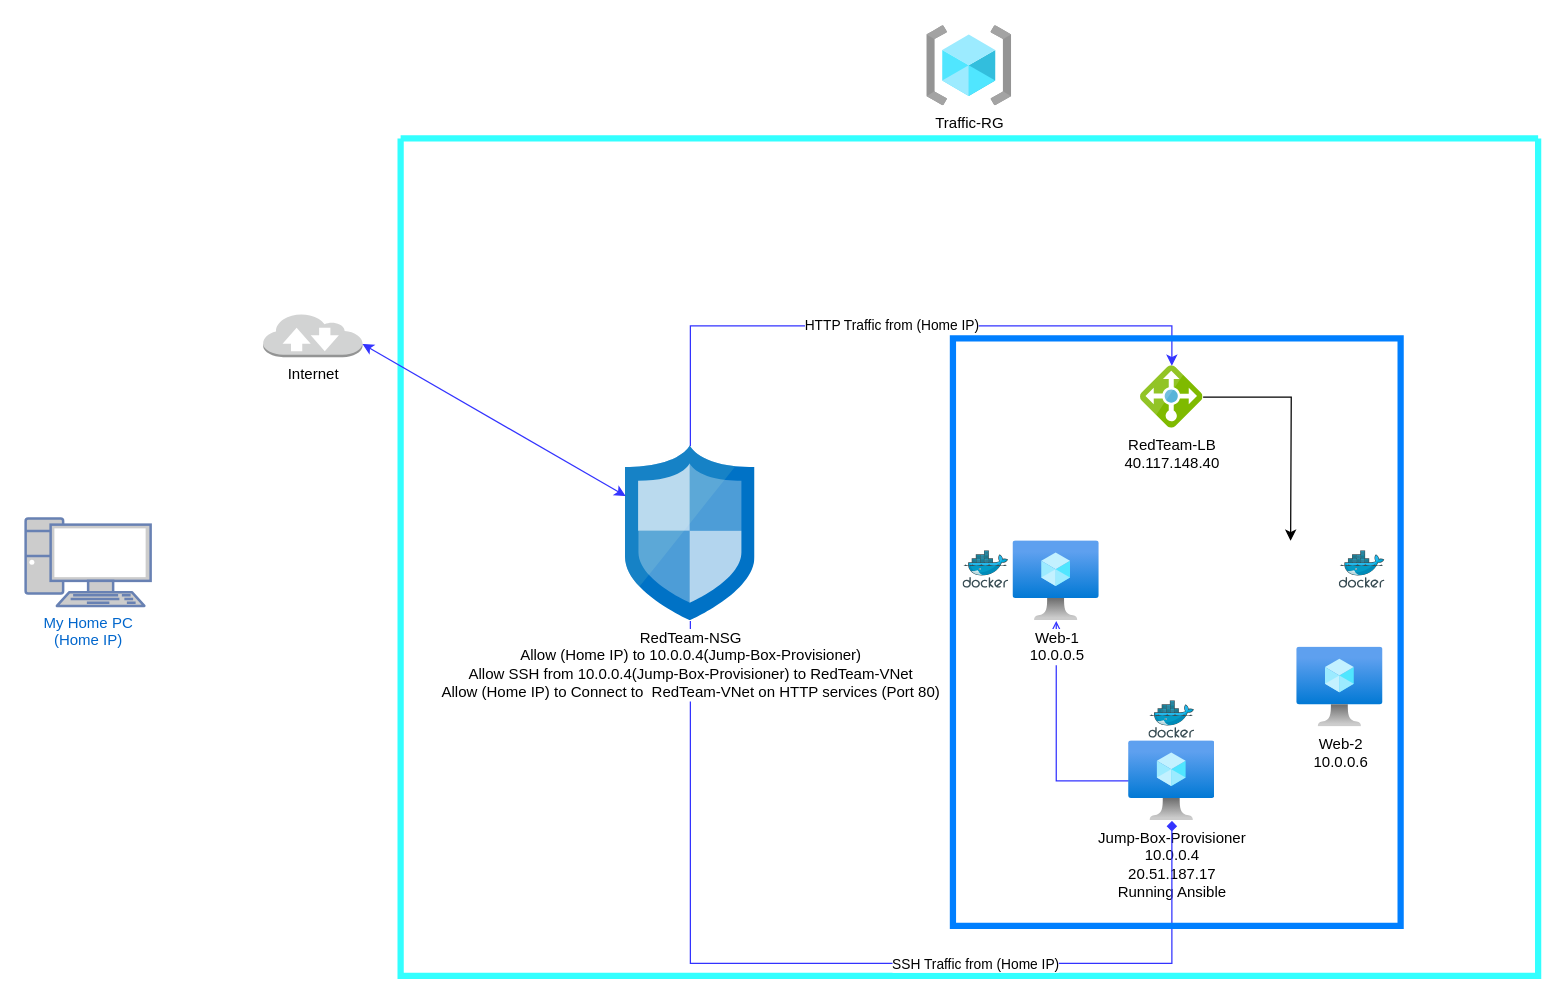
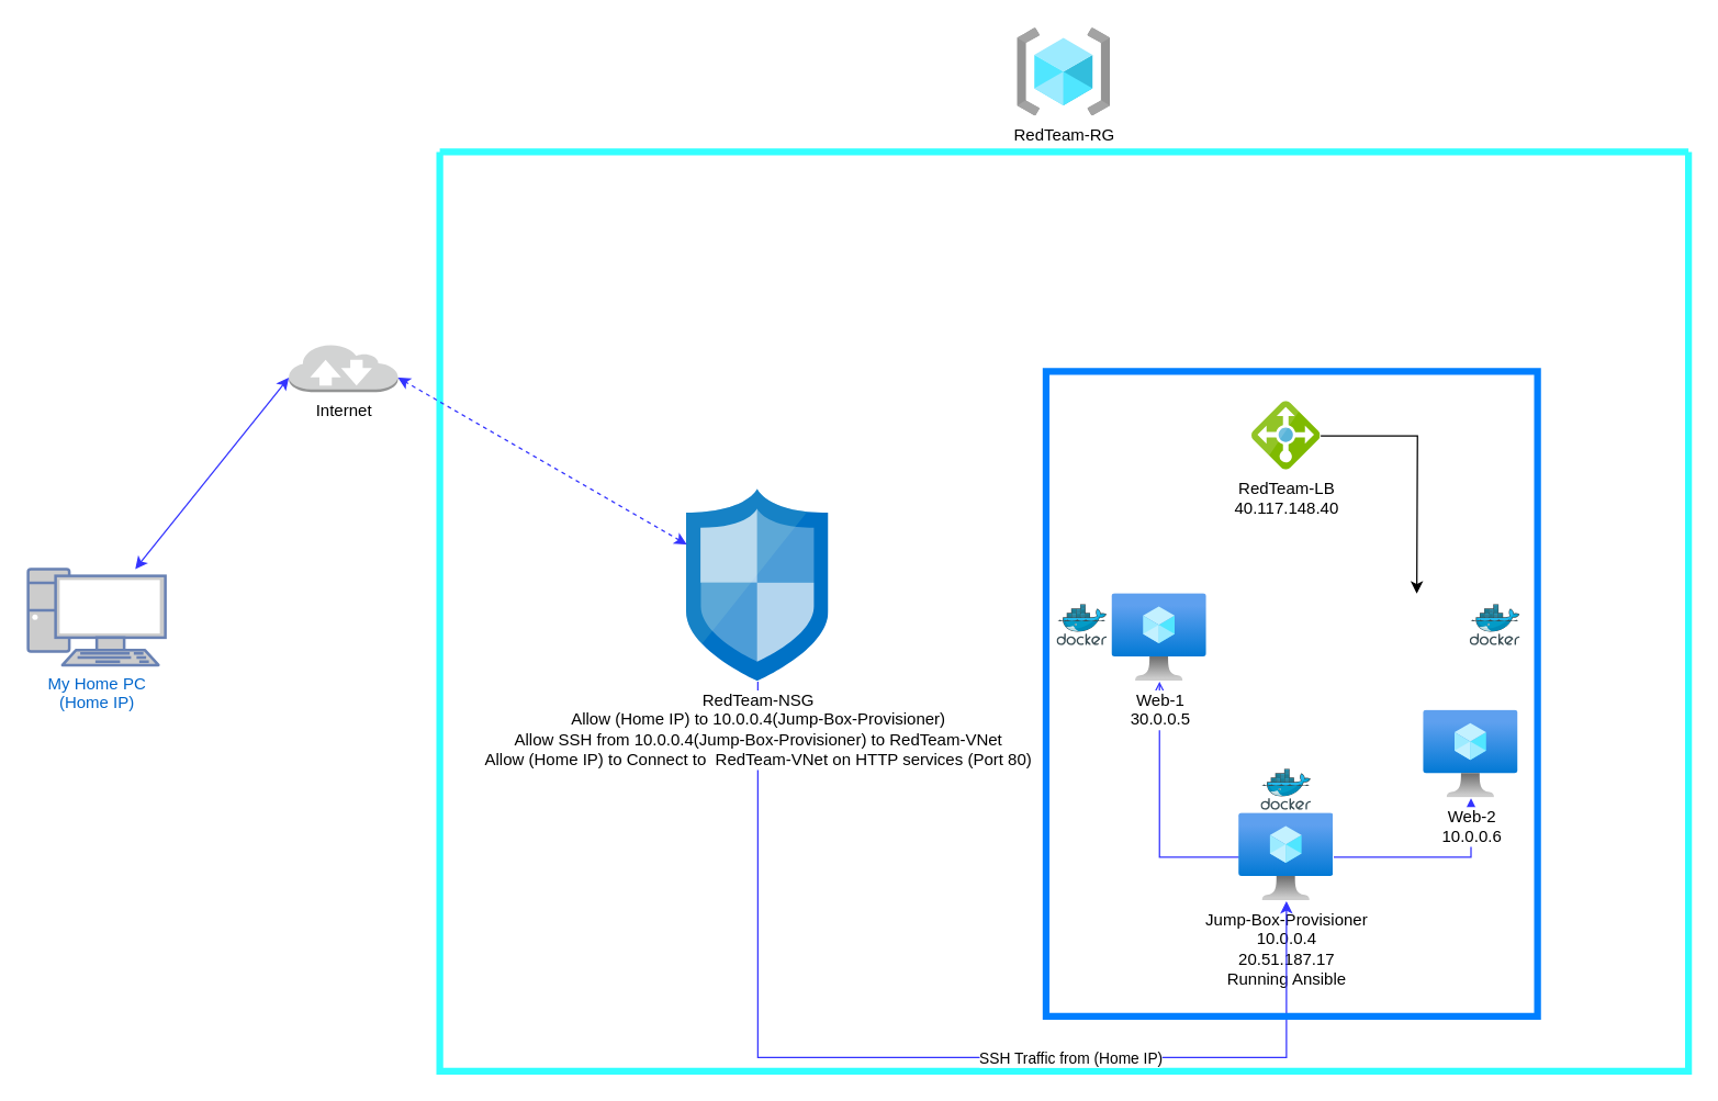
  <mxCell id="0" />
  <mxCell id="1" parent="0" />
- <mxCell id="2" value="Traffic-RG&lt;br&gt;" style="aspect=fixed;html=1;points=[];align=center;image;fontSize=12;image=img/lib/azure2/general/Resource_Groups.svg;" vertex="1" parent="1"><mxGeometry x="741" y="20" width="68" height="64" as="geometry" /></mxCell>
+ <mxCell id="2" value="RedTeam-RG&lt;br&gt;" style="aspect=fixed;html=1;points=[];align=center;image;fontSize=12;image=img/lib/azure2/general/Resource_Groups.svg;" vertex="1" parent="1"><mxGeometry x="741" y="20" width="68" height="64" as="geometry" /></mxCell>
  <mxCell id="3" value="" style="swimlane;strokeWidth=5;startSize=0;strokeColor=#33FFFF;" vertex="1" parent="1"><mxGeometry x="320" y="110" width="910" height="670" as="geometry" /></mxCell>
  <mxCell id="4" style="edgeStyle=orthogonalEdgeStyle;rounded=0;orthogonalLoop=1;jettySize=auto;html=1;strokeColor=#3333FF;endArrow=open;" edge="1" parent="3" source="6" target="7"><mxGeometry relative="1" as="geometry" /></mxCell>
+ <mxCell id="5" style="edgeStyle=orthogonalEdgeStyle;rounded=0;orthogonalLoop=1;jettySize=auto;html=1;strokeColor=#3333FF;" edge="1" parent="3" source="6" target="8"><mxGeometry relative="1" as="geometry" /></mxCell>
  <mxCell id="6" value="Jump-Box-Provisioner&lt;br&gt;10.0.0.4&lt;br&gt;20.51.187.17&lt;br&gt;Running Ansible" style="aspect=fixed;html=1;points=[];align=center;image;fontSize=12;image=img/lib/azure2/compute/Virtual_Machine.svg;" vertex="1" parent="3"><mxGeometry x="582.5" y="482" width="69" height="64" as="geometry" /></mxCell>
- <mxCell id="7" value="Web-1&lt;br&gt;10.0.0.5" style="aspect=fixed;html=1;points=[];align=center;image;fontSize=12;image=img/lib/azure2/compute/Virtual_Machine.svg;" vertex="1" parent="3"><mxGeometry x="490" y="322" width="69" height="64" as="geometry" /></mxCell>
+ <mxCell id="7" value="Web-1&lt;br&gt;30.0.0.5" style="aspect=fixed;html=1;points=[];align=center;image;fontSize=12;image=img/lib/azure2/compute/Virtual_Machine.svg;" vertex="1" parent="3"><mxGeometry x="490" y="322" width="69" height="64" as="geometry" /></mxCell>
  <mxCell id="8" value="Web-2&lt;br&gt;10.0.0.6" style="aspect=fixed;html=1;points=[];align=center;image;fontSize=12;image=img/lib/azure2/compute/Virtual_Machine.svg;" vertex="1" parent="3"><mxGeometry x="717" y="407" width="69" height="64" as="geometry" /></mxCell>
  <mxCell id="9" style="edgeStyle=orthogonalEdgeStyle;rounded=0;orthogonalLoop=1;jettySize=auto;html=1;" edge="1" parent="3" source="10"><mxGeometry relative="1" as="geometry"><mxPoint x="712" y="322" as="targetPoint" /></mxGeometry></mxCell>
  <mxCell id="10" value="RedTeam-LB&lt;br&gt;40.117.148.40" style="sketch=0;aspect=fixed;html=1;points=[];align=center;image;fontSize=12;image=img/lib/mscae/Load_Balancer_feature.svg;" vertex="1" parent="3"><mxGeometry x="592" y="182" width="50" height="50" as="geometry" /></mxCell>
- <mxCell id="11" value="HTTP Traffic from (Home IP)" style="edgeStyle=orthogonalEdgeStyle;rounded=0;orthogonalLoop=1;jettySize=auto;html=1;strokeColor=#3333FF;" edge="1" parent="3" source="14" target="10"><mxGeometry relative="1" as="geometry"><Array as="points"><mxPoint x="232" y="150" /><mxPoint x="617" y="150" /></Array></mxGeometry></mxCell>
- <mxCell id="12" style="edgeStyle=orthogonalEdgeStyle;rounded=0;orthogonalLoop=1;jettySize=auto;html=1;strokeColor=#3333FF;endArrow=diamond;" edge="1" parent="3" source="14" target="6"><mxGeometry relative="1" as="geometry"><Array as="points"><mxPoint x="232" y="660" /><mxPoint x="617" y="660" /></Array></mxGeometry></mxCell>
+ <mxCell id="12" style="edgeStyle=orthogonalEdgeStyle;rounded=0;orthogonalLoop=1;jettySize=auto;html=1;strokeColor=#3333FF;" edge="1" parent="3" source="14" target="6"><mxGeometry relative="1" as="geometry"><Array as="points"><mxPoint x="232" y="660" /><mxPoint x="617" y="660" /></Array></mxGeometry></mxCell>
  <mxCell id="13" value="SSH Traffic from (Home IP)" style="edgeLabel;html=1;align=center;verticalAlign=middle;resizable=0;points=[];" vertex="1" connectable="0" parent="12"><mxGeometry x="0.299" relative="1" as="geometry"><mxPoint as="offset" /></mxGeometry></mxCell>
  <mxCell id="14" value="RedTeam-NSG&lt;br&gt;Allow (Home IP) to 10.0.0.4(Jump-Box-Provisioner)&lt;br&gt;Allow SSH from 10.0.0.4(Jump-Box-Provisioner) to RedTeam-VNet&lt;br&gt;Allow (Home IP) to Connect to&amp;nbsp; RedTeam-VNet on HTTP services (Port 80)" style="sketch=0;aspect=fixed;html=1;points=[];align=center;image;fontSize=12;image=img/lib/mscae/Network_Security_Groups_Classic.svg;strokeColor=#007FFF;strokeWidth=5;fillColor=none;" vertex="1" parent="3"><mxGeometry x="180" y="246" width="103.6" height="140" as="geometry" /></mxCell>
  <mxCell id="15" value="" style="sketch=0;aspect=fixed;html=1;points=[];align=center;image;fontSize=12;image=img/lib/mscae/Docker.svg;strokeColor=#007FFF;strokeWidth=5;fillColor=none;" vertex="1" parent="3"><mxGeometry x="598.71" y="450" width="36.59" height="30" as="geometry" /></mxCell>
  <mxCell id="16" value="" style="sketch=0;aspect=fixed;html=1;points=[];align=center;image;fontSize=12;image=img/lib/mscae/Docker.svg;strokeColor=#007FFF;strokeWidth=5;fillColor=none;" vertex="1" parent="3"><mxGeometry x="751" y="330" width="36.59" height="30" as="geometry" /></mxCell>
  <mxCell id="17" value="" style="sketch=0;aspect=fixed;html=1;points=[];align=center;image;fontSize=12;image=img/lib/mscae/Docker.svg;strokeColor=#007FFF;strokeWidth=5;fillColor=none;" vertex="1" parent="3"><mxGeometry x="450" y="330" width="36.59" height="30" as="geometry" /></mxCell>
  <mxCell id="18" value="" style="rounded=0;whiteSpace=wrap;html=1;strokeColor=#007FFF;strokeWidth=5;fillColor=none;" vertex="1" parent="3"><mxGeometry x="441.85" y="160" width="358.15" height="470" as="geometry" /></mxCell>
  <mxCell id="19" value="My Home PC&lt;br&gt;(Home IP)" style="fontColor=#0066CC;verticalAlign=top;verticalLabelPosition=bottom;labelPosition=center;align=center;html=1;outlineConnect=0;fillColor=#CCCCCC;strokeColor=#6881B3;gradientColor=none;gradientDirection=north;strokeWidth=2;shape=mxgraph.networks.pc;" vertex="1" parent="1"><mxGeometry x="20" y="414" width="100" height="70" as="geometry" /></mxCell>
  <mxCell id="20" value="Internet" style="outlineConnect=0;dashed=0;verticalLabelPosition=bottom;verticalAlign=top;align=center;html=1;shape=mxgraph.aws3.internet_2;fillColor=#D2D3D3;gradientColor=none;strokeColor=#007FFF;strokeWidth=5;" vertex="1" parent="1"><mxGeometry x="210" y="250" width="79.5" height="35" as="geometry" /></mxCell>
- <mxCell id="22" value="" style="endArrow=classic;startArrow=classic;html=1;rounded=0;strokeColor=#3333FF;entryX=1;entryY=0.7;entryDx=0;entryDy=0;entryPerimeter=0;" edge="1" parent="1" source="14" target="20"><mxGeometry width="50" height="50" relative="1" as="geometry"><mxPoint x="169.997" y="536.2" as="sourcePoint" /><mxPoint x="279.6" y="410" as="targetPoint" /></mxGeometry></mxCell>
+ <mxCell id="21" value="" style="endArrow=classic;startArrow=classic;html=1;rounded=0;strokeColor=#3333FF;entryX=0;entryY=0.7;entryDx=0;entryDy=0;entryPerimeter=0;" edge="1" parent="1" source="19" target="20"><mxGeometry width="50" height="50" relative="1" as="geometry"><mxPoint x="700" y="460" as="sourcePoint" /><mxPoint x="750" y="410" as="targetPoint" /></mxGeometry></mxCell>
+ <mxCell id="22" value="" style="endArrow=classic;startArrow=classic;html=1;rounded=0;strokeColor=#3333FF;entryX=1;entryY=0.7;entryDx=0;entryDy=0;entryPerimeter=0;dashed=1;" edge="1" parent="1" source="14" target="20"><mxGeometry width="50" height="50" relative="1" as="geometry"><mxPoint x="169.997" y="536.2" as="sourcePoint" /><mxPoint x="279.6" y="410" as="targetPoint" /></mxGeometry></mxCell>
